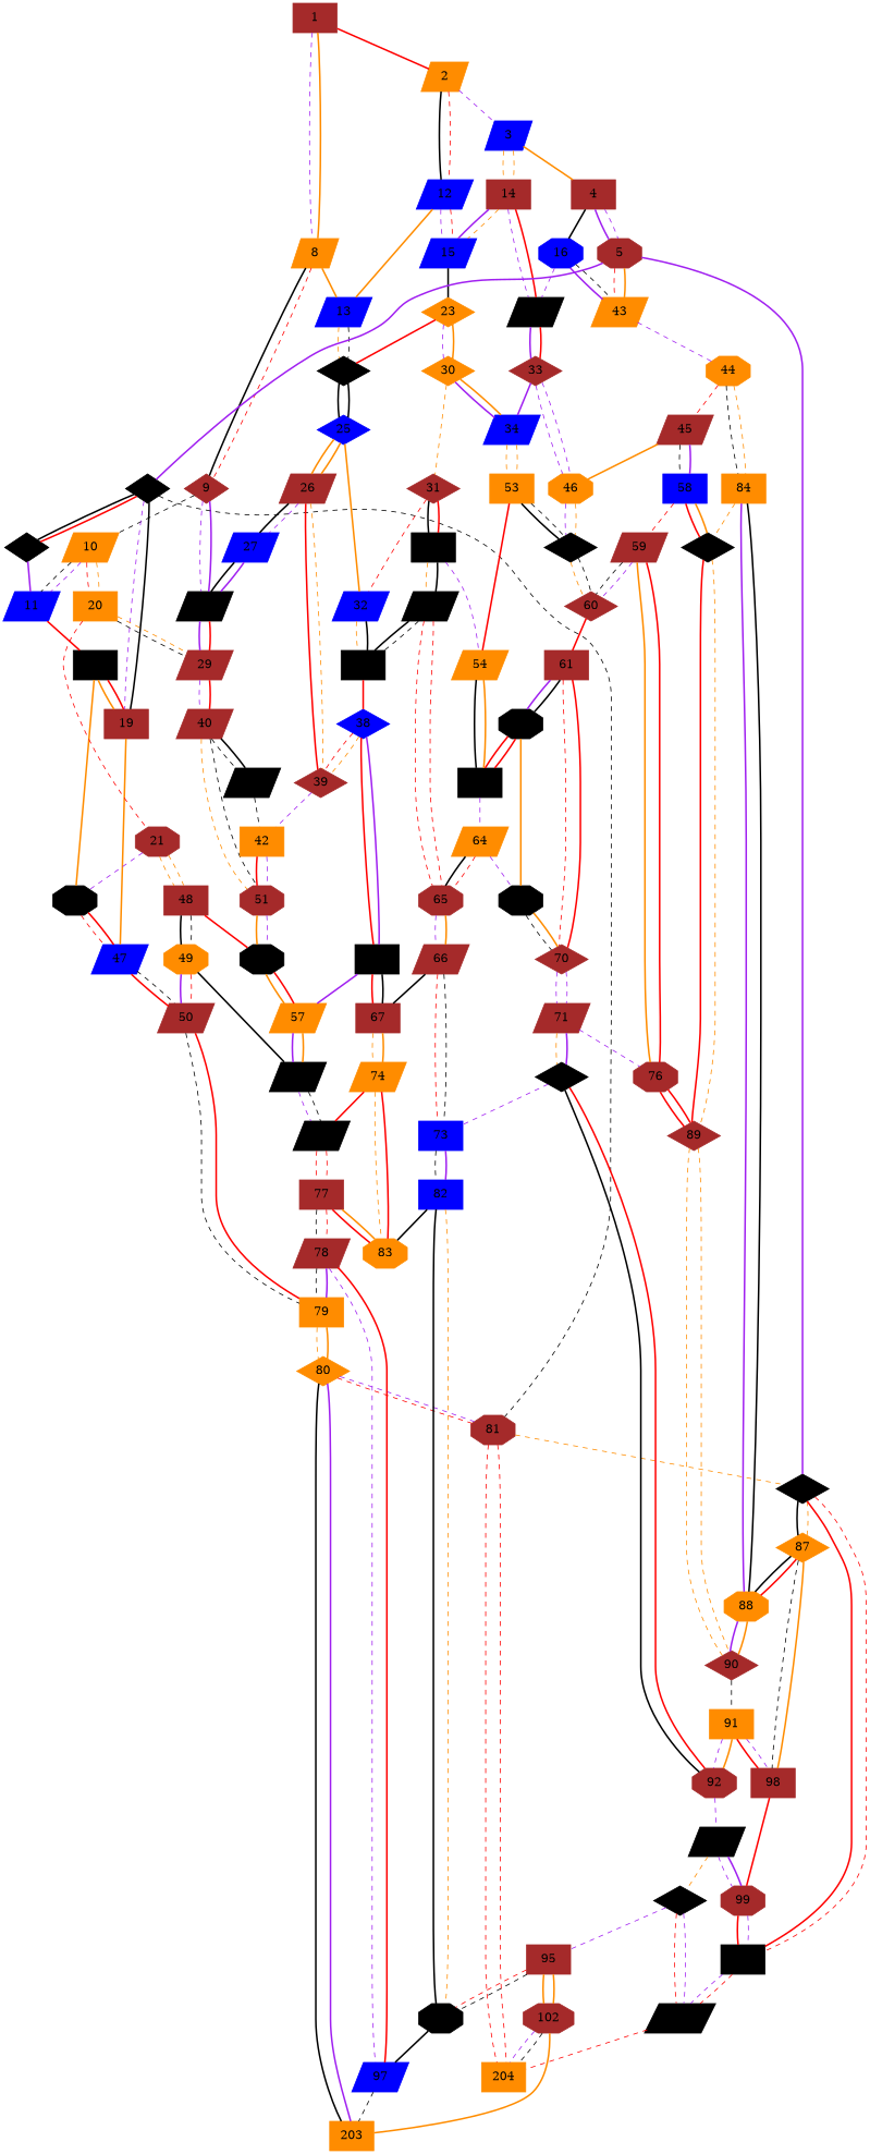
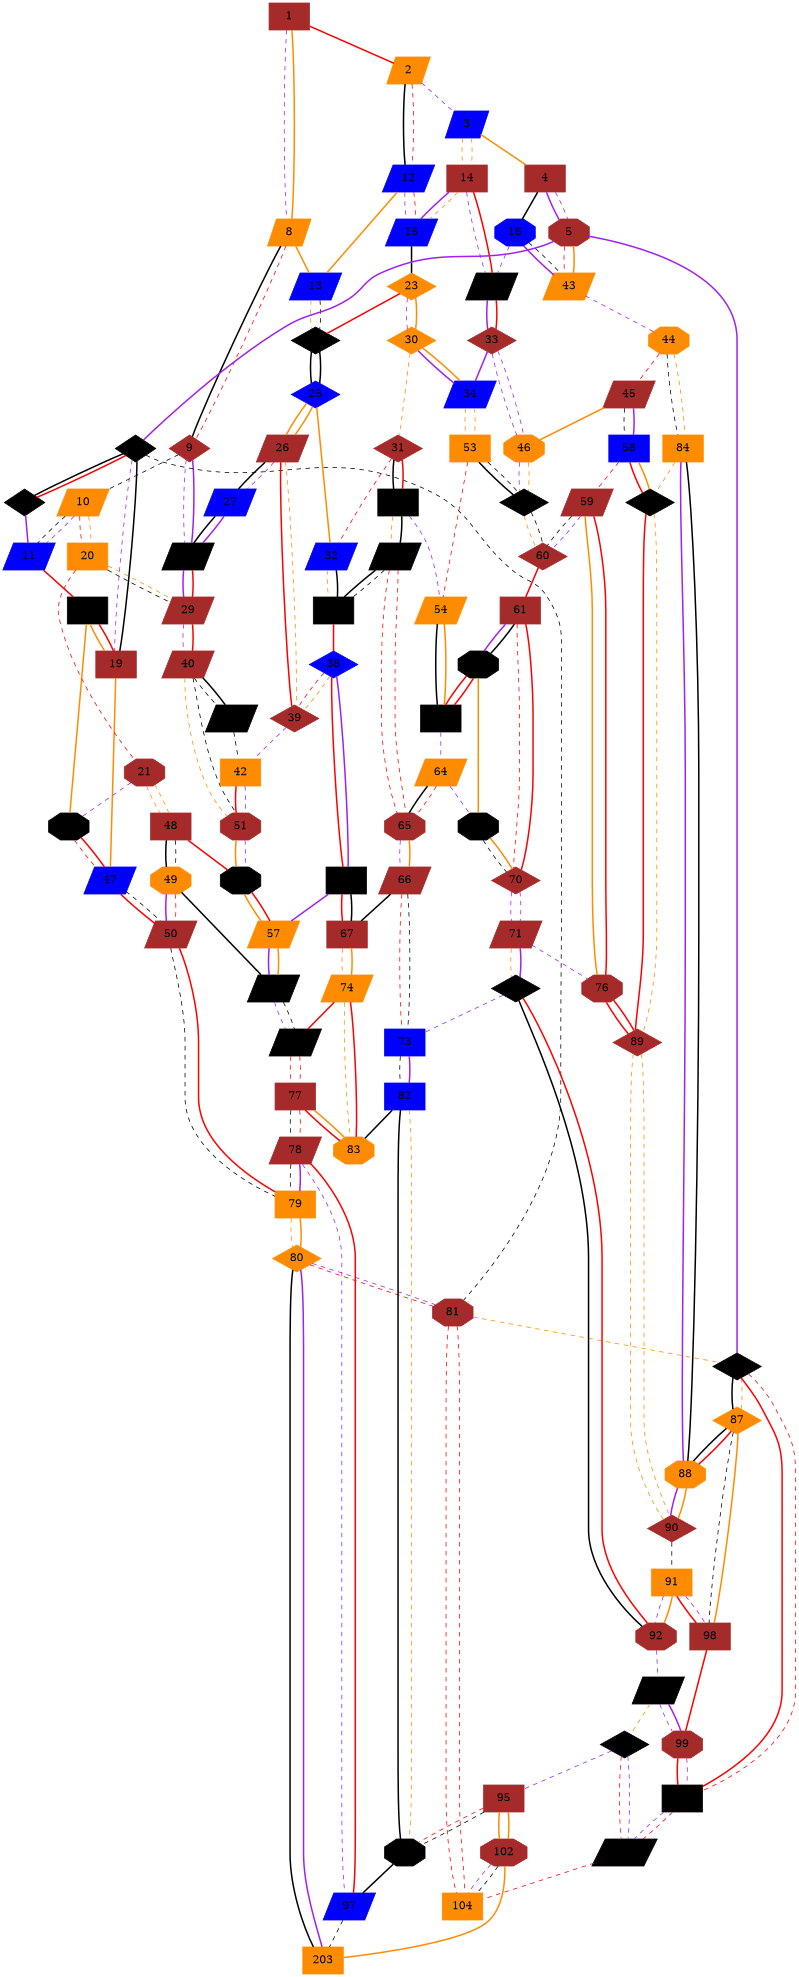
  graph {
    node [color=brown shape=parallelogram style=filled]
    edge [color=red style=dashed]
    1 [shape=box]
    2 [color=darkorange]
    8 [color=darkorange]
    3 [color=blue]
    12 [color=blue]
    9 [shape=diamond]
    13 [color=blue]
    4 [shape=box]
    14 [shape=box]
    15 [color=blue]
    5 [shape=octagon]
    16 [color=blue shape=octagon]
    17 [color=black]
    6 [color=black shape=diamond]
    43 [color=darkorange]
    86 [color=black shape=diamond]
    7 [color=black shape=diamond]
    19 [shape=box]
    81 [shape=octagon]
    44 [color=darkorange shape=octagon]
    87 [color=darkorange shape=diamond]
    100 [color=black shape=box]
    11 [color=blue]
    47 [color=blue]
-   104 [color=darkorange shape=box label=204]
+   104 [color=darkorange shape=box]
    18 [color=black shape=box]
    10 [color=darkorange]
    28 [color=black]
    24 [color=black shape=diamond]
    20 [color=darkorange shape=box]
    29
    21 [shape=octagon]
    22 [color=black shape=octagon]
    23 [color=darkorange shape=diamond]
    25 [color=blue shape=diamond]
    33 [shape=diamond]
    30 [color=darkorange shape=diamond]
    34 [color=blue]
    46 [color=darkorange shape=octagon]
    50
    48 [shape=box]
    40
    49 [color=darkorange shape=octagon]
    52 [color=black shape=octagon]
    31 [shape=diamond]
    26
    32 [color=blue]
    27 [color=blue]
    39 [shape=diamond]
    37 [color=black shape=box]
    42 [color=darkorange shape=box]
    41 [color=black]
    51 [shape=octagon]
    35 [color=black shape=box]
    53 [color=darkorange shape=box]
    36 [color=black]
    54 [color=darkorange]
    38 [color=blue shape=diamond]
    55 [color=black shape=diamond]
    65 [shape=octagon]
    63 [color=black shape=box]
    66
    56 [color=black shape=box]
    57 [color=darkorange]
    67 [shape=box]
    45
    84 [color=darkorange shape=box]
    58 [color=blue shape=box]
    85 [color=black shape=diamond]
    88 [color=darkorange shape=octagon]
    59
    60 [shape=diamond]
    79 [color=darkorange shape=box]
    68 [color=black]
    75 [color=black]
    80 [color=darkorange shape=diamond]
    64 [color=darkorange]
    61 [shape=box]
    74 [color=darkorange]
    76 [shape=octagon]
    89 [shape=diamond]
    62 [color=black shape=octagon]
    70 [shape=diamond]
    69 [color=black shape=octagon]
    71
    73 [color=blue shape=box]
    82 [color=blue shape=box]
    83 [color=darkorange shape=octagon]
    77 [shape=box]
    72 [color=black shape=diamond]
    92 [shape=octagon]
    93 [color=black]
    96 [color=black shape=octagon]
    78
    90 [shape=diamond]
    97 [color=blue]
    n97 [color=darkorange label=203 shape=box]
    98 [shape=box]
    101 [color=black]
    99 [shape=octagon]
    91 [color=darkorange shape=box]
    94 [color=black shape=diamond]
    95 [shape=box]
    102 [shape=octagon]
    1 -- 2 [style=bold]
    1 -- 8 [color=purple]
    1 -- 8 [color=darkorange style=bold]
    2 -- 3 [color=purple]
    2 -- 12 [color=black style=bold]
    2 -- 12
    8 -- 9 [color=black style=bold]
    8 -- 9
    8 -- 13 [color=darkorange style=bold]
    3 -- 4 [color=darkorange style=bold]
    3 -- 14 [color=darkorange]
    3 -- 14 [color=darkorange]
    12 -- 13 [color=darkorange style=bold]
    12 -- 15 [color=purple]
    12 -- 15
    9 -- 10 [color=black]
    9 -- 28 [color=purple]
    9 -- 28 [color=purple style=bold]
    13 -- 24 [color=darkorange]
    13 -- 24 [color=black]
    4 -- 5 [color=purple style=bold]
    4 -- 5 [color=purple]
    4 -- 16 [color=black style=bold]
    14 -- 15 [color=purple style=bold]
    14 -- 15 [color=darkorange]
    14 -- 17 [color=purple]
    14 -- 17 [style=bold]
    15 -- 23 [color=black style=bold]
    5 -- 6 [color=purple style=bold]
    5 -- 43
    5 -- 43 [color=darkorange style=bold]
    5 -- 86 [color=purple style=bold]
    16 -- 17 [color=purple]
    16 -- 43 [color=purple style=bold]
    16 -- 43 [color=black]
    17 -- 33 [color=purple style=bold]
    17 -- 33 [style=bold]
    6 -- 7 [color=black style=bold]
    6 -- 7 [style=bold]
    6 -- 19 [color=purple]
    6 -- 19 [color=black style=bold]
    6 -- 81 [color=black]
    43 -- 44 [color=purple]
    86 -- 87 [color=black style=bold]
    86 -- 87 [color=darkorange]
    86 -- 100 [style=bold]
    86 -- 100
    7 -- 11 [color=purple style=bold]
    19 -- 47 [color=darkorange style=bold]
    81 -- 86 [color=darkorange]
    81 -- 104
    81 -- 104
    44 -- 45
    44 -- 84 [color=black]
    44 -- 84 [color=darkorange]
    87 -- 88 [color=black style=bold]
    87 -- 88 [style=bold]
    87 -- 98 [color=black]
    87 -- 98 [color=darkorange style=bold]
    100 -- 101 [color=purple]
    100 -- 101
    11 -- 18 [style=bold]
    47 -- 50 [style=bold]
    47 -- 50 [color=black]
    18 -- 19 [color=darkorange style=bold]
    18 -- 19 [style=bold]
    18 -- 22 [color=darkorange style=bold]
    10 -- 11 [color=black]
    10 -- 11 [color=purple]
    10 -- 20
    10 -- 20 [color=darkorange]
    28 -- 29 [color=purple style=bold]
    28 -- 29 [style=bold]
    24 -- 25 [color=black style=bold]
    24 -- 25 [color=black style=bold]
    20 -- 29 [color=black]
    20 -- 29 [color=darkorange]
    20 -- 21
    29 -- 40 [color=purple]
    29 -- 40 [style=bold]
    21 -- 22 [color=purple]
    21 -- 48 [color=darkorange]
    21 -- 48 [color=darkorange]
    22 -- 47
    22 -- 47 [style=bold]
    23 -- 24 [style=bold]
    23 -- 30 [color=purple]
    23 -- 30 [color=darkorange style=bold]
    25 -- 26 [color=darkorange style=bold]
    25 -- 26 [color=darkorange style=bold]
    25 -- 32 [color=darkorange style=bold]
    33 -- 34 [color=purple style=bold]
    33 -- 46 [color=purple]
    33 -- 46 [color=purple]
    30 -- 34 [color=purple style=bold]
    30 -- 34 [color=darkorange style=bold]
    30 -- 31 [color=darkorange]
    34 -- 53 [color=darkorange]
    34 -- 53 [color=darkorange]
    46 -- 55 [color=purple]
    46 -- 55 [color=darkorange]
    50 -- 79 [color=black]
    50 -- 79 [style=bold]
    48 -- 49 [color=black style=bold]
    48 -- 49 [color=black]
    48 -- 52 [style=bold]
    40 -- 41 [color=black]
    40 -- 41 [color=black style=bold]
    40 -- 51 [color=darkorange]
    40 -- 51 [color=black]
    49 -- 50 [color=purple style=bold]
    49 -- 50
    49 -- 68 [color=black style=bold]
    52 -- 57 [color=darkorange style=bold]
    52 -- 57 [style=bold]
    31 -- 32
    31 -- 35 [color=black style=bold]
    31 -- 35 [style=bold]
    26 -- 27 [color=black style=bold]
    26 -- 27 [color=purple]
    26 -- 39 [style=bold]
    26 -- 39 [color=darkorange]
    32 -- 37 [color=darkorange]
    32 -- 37 [color=black style=bold]
    27 -- 28 [color=black style=bold]
    27 -- 28 [color=purple style=bold]
    39 -- 42 [color=purple]
    37 -- 38 [style=bold]
    42 -- 51 [style=bold]
    42 -- 51 [color=purple]
    41 -- 42 [color=black]
    51 -- 52 [color=darkorange style=bold]
    51 -- 52 [color=purple]
    35 -- 36 [color=darkorange]
    35 -- 36 [color=black style=bold]
    35 -- 54 [color=purple]
-   53 -- 54 [style=bold]
+   53 -- 54
    53 -- 55 [color=black style=bold]
    53 -- 55 [color=black]
    36 -- 37 [color=black style=bold]
    36 -- 37 [color=black]
    36 -- 65
    36 -- 65
    54 -- 63 [color=black style=bold]
    54 -- 63 [color=darkorange style=bold]
    38 -- 39
    38 -- 39 [color=darkorange]
    38 -- 56 [style=bold]
    38 -- 56 [color=purple style=bold]
    55 -- 60 [color=darkorange]
    55 -- 60 [color=black]
    65 -- 66 [color=purple]
    65 -- 66 [color=darkorange style=bold]
    63 -- 64 [color=purple]
    66 -- 67 [color=black style=bold]
    66 -- 73
    66 -- 73 [color=black]
    56 -- 57 [color=purple style=bold]
    56 -- 67 [style=bold]
    56 -- 67 [color=black style=bold]
    57 -- 68 [color=purple style=bold]
    57 -- 68 [color=darkorange style=bold]
    67 -- 74 [color=darkorange]
    67 -- 74 [color=darkorange style=bold]
    45 -- 46 [color=darkorange style=bold]
    45 -- 58 [color=black]
    45 -- 58 [color=purple style=bold]
    84 -- 85 [color=darkorange]
    84 -- 88 [color=purple style=bold]
    84 -- 88 [color=black style=bold]
    58 -- 85 [style=bold]
    58 -- 85 [color=darkorange style=bold]
    58 -- 59
    85 -- 89 [style=bold]
    85 -- 89 [color=darkorange]
    88 -- 90 [color=purple style=bold]
    88 -- 90 [color=darkorange style=bold]
    59 -- 60 [color=black]
    59 -- 60 [color=purple]
    59 -- 76 [color=darkorange style=bold]
    59 -- 76 [style=bold]
    60 -- 61 [style=bold]
    79 -- 80 [color=darkorange]
    79 -- 80 [color=darkorange style=bold]
    68 -- 75 [color=purple]
    68 -- 75 [color=black]
    75 -- 77
    75 -- 77
    80 -- 81
    80 -- 81 [color=purple]
    80 -- n97 [color=black style=bold]
    80 -- n97 [color=purple style=bold]
    64 -- 65 [color=black style=bold]
    64 -- 65
    64 -- 69 [color=purple]
    61 -- 62 [color=purple style=bold]
    61 -- 62 [color=black style=bold]
    61 -- 70
    61 -- 70 [style=bold]
    74 -- 75 [style=bold]
    74 -- 83 [color=darkorange]
    74 -- 83 [style=bold]
    76 -- 89 [style=bold]
    76 -- 89 [style=bold]
    89 -- 90 [color=darkorange]
    89 -- 90 [color=darkorange]
    62 -- 63 [style=bold]
    62 -- 63 [style=bold]
    62 -- 69 [color=darkorange style=bold]
    70 -- 71 [color=purple]
    70 -- 71 [color=purple]
    69 -- 70 [color=black]
    69 -- 70 [color=darkorange style=bold]
    71 -- 76 [color=purple]
    71 -- 72 [color=darkorange]
    71 -- 72 [color=purple style=bold]
    73 -- 82 [color=black]
    73 -- 82 [color=purple style=bold]
    82 -- 83 [color=black style=bold]
    82 -- 96 [color=black style=bold]
    82 -- 96 [color=darkorange]
    77 -- 83 [style=bold]
    77 -- 83 [color=darkorange style=bold]
    77 -- 78 [color=black]
    77 -- 78
    72 -- 73 [color=purple]
    72 -- 92 [color=black style=bold]
    72 -- 92 [style=bold]
    92 -- 93 [color=purple]
    93 -- 99 [color=purple]
    93 -- 99 [color=purple style=bold]
    93 -- 94 [color=darkorange]
    96 -- 97 [color=black style=bold]
    78 -- 79 [color=black]
    78 -- 79 [color=purple style=bold]
    78 -- 97 [color=purple]
    78 -- 97 [style=bold]
    90 -- 91 [color=black]
    97 -- n97 [color=black]
    98 -- 99 [style=bold]
    101 -- 104
    99 -- 100 [style=bold]
    99 -- 100 [color=purple]
    91 -- 92 [color=purple]
    91 -- 92 [color=darkorange style=bold]
    91 -- 98 [style=bold]
    91 -- 98 [color=purple]
    94 -- 101
    94 -- 101 [color=purple]
    94 -- 95 [color=purple]
    95 -- 96
    95 -- 96 [color=black]
    95 -- 102 [color=darkorange style=bold]
    95 -- 102 [color=darkorange style=bold]
    102 -- 104 [color=purple]
    102 -- 104 [color=black]
    102 -- n97 [color=darkorange style=bold]
  }
